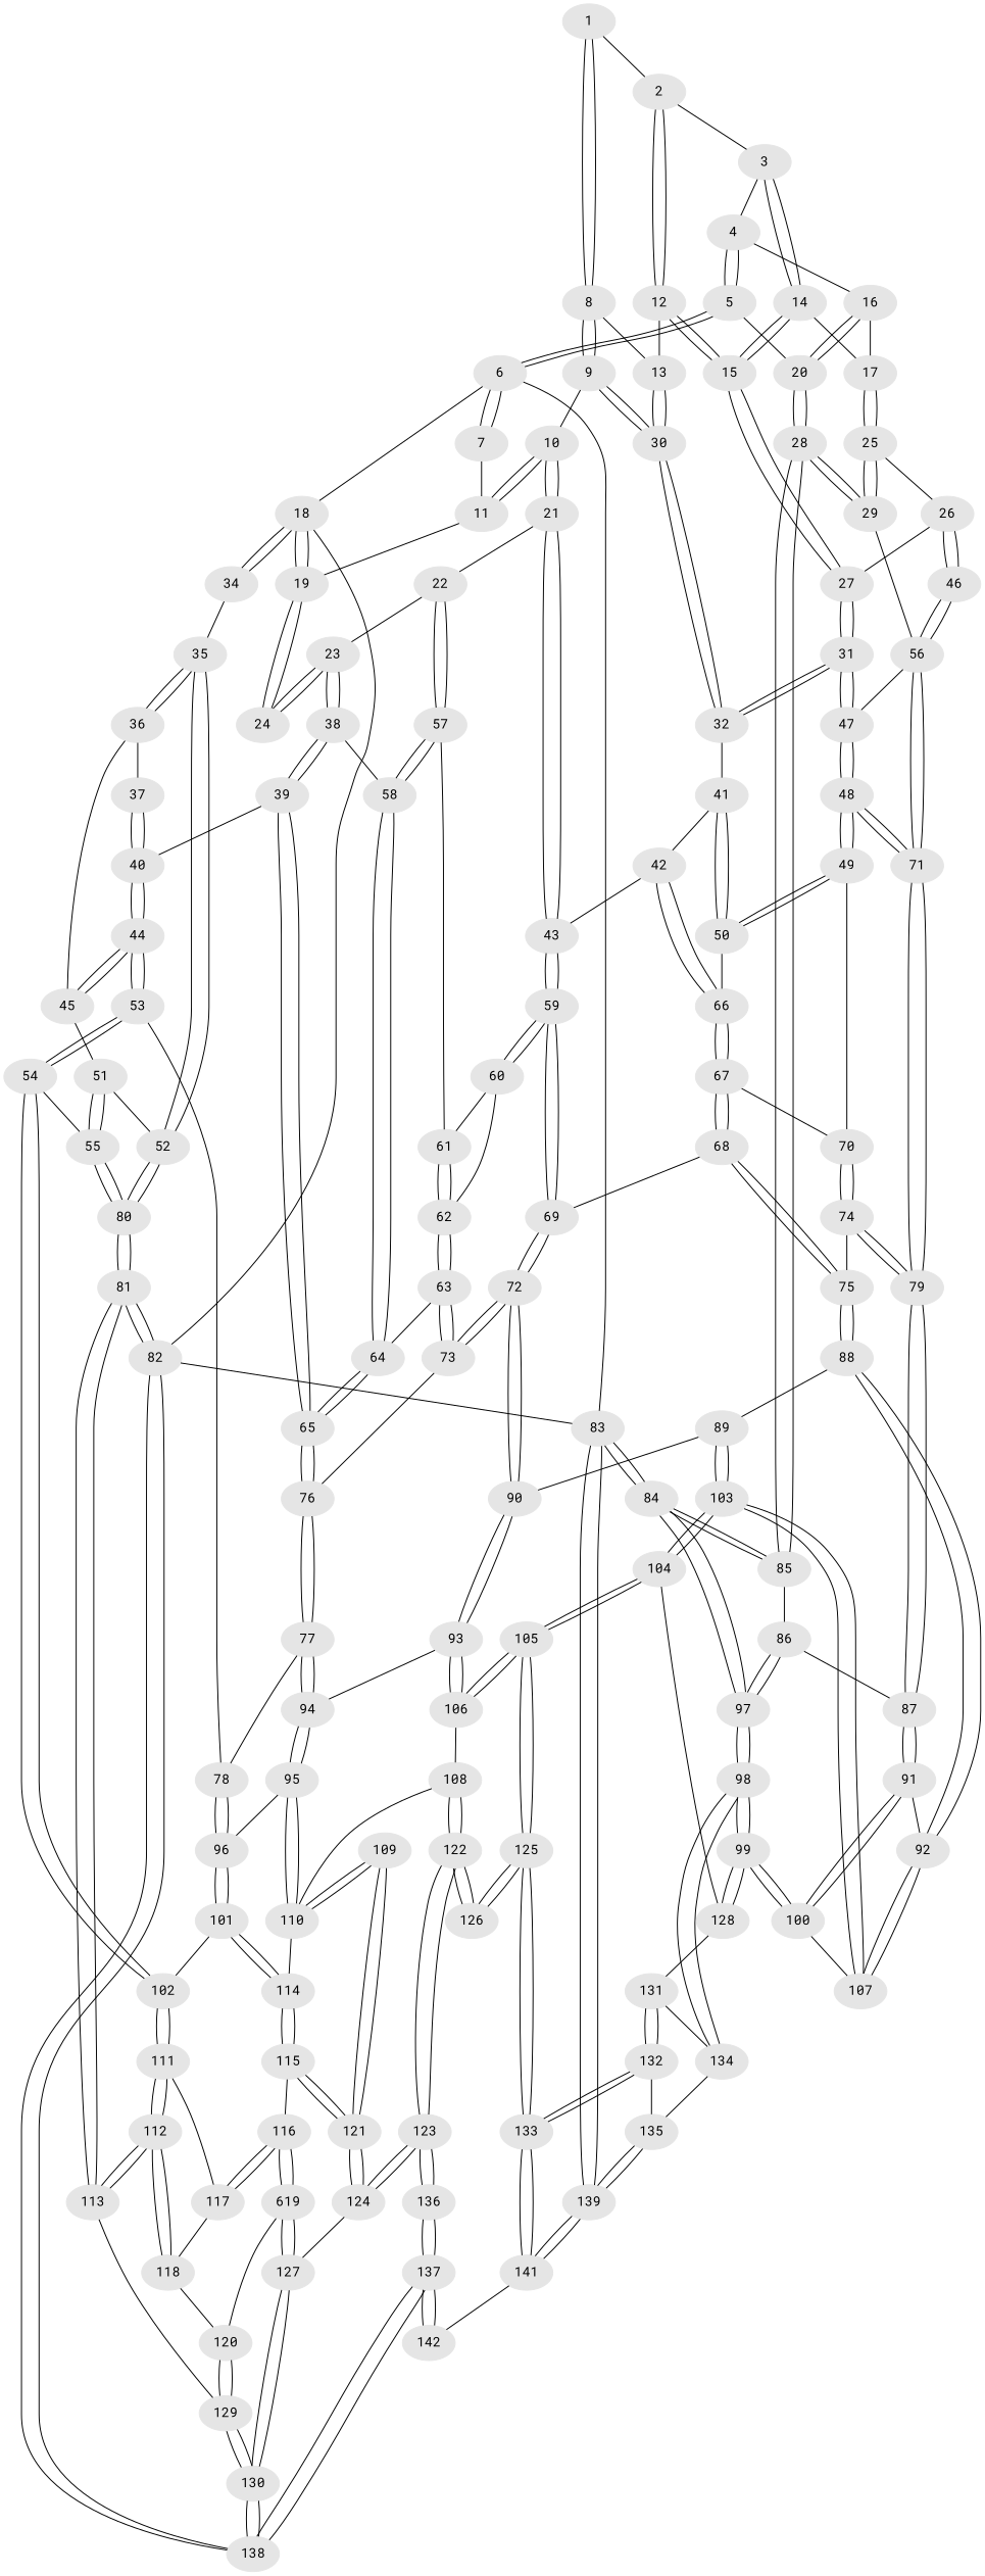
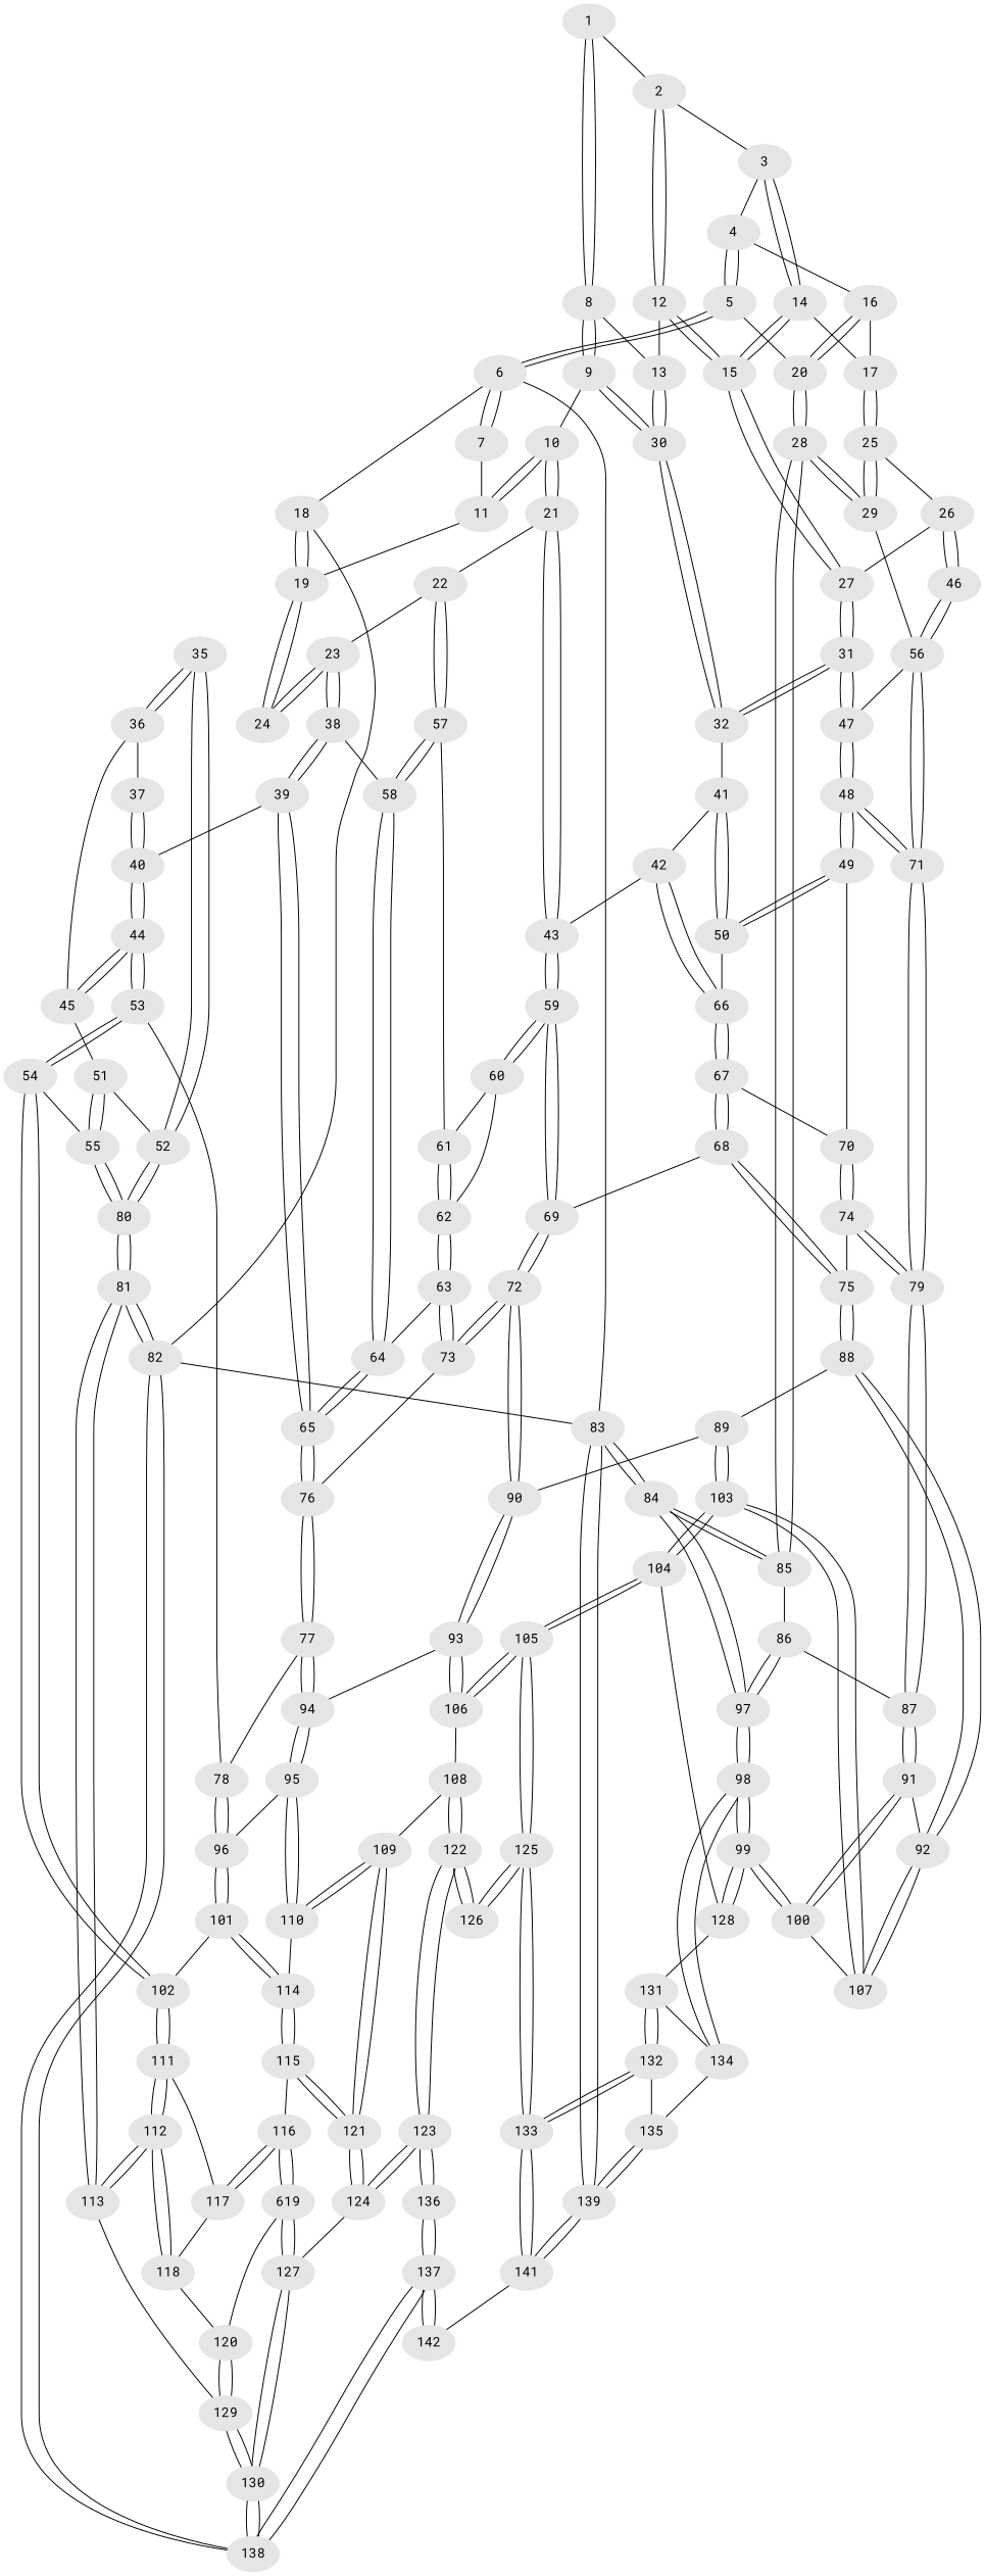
  graph {
    fontname="Roboto Mono"
    node [color=gray90 fontname="Roboto Mono" style=filled]
    edge [fontname="Roboto Mono"]
    1
    2
    8
    3
    12
    9
    13
    4
    14
    15
    5
    16
    17
    6
    20
    7
    18
    83
    28
    11
    19
-   34
    82
    84
    139
    10
    30
    21
    32
    22
    43
    24
    27
    25
    31
    26
    29
    35
    138
    85
    23
    57
    59
    38
    58
    61
    39
    46
    56
    47
    86
    71
    41
    48
    42
    50
    36
    52
    37
    45
    80
    40
    51
    44
    65
    64
    76
    53
    66
    67
    60
    69
    54
    78
    55
    49
    70
    79
    74
    81
    102
    96
    111
    62
    72
    63
    73
    77
    68
    75
    88
    90
    87
    93
    89
    92
    94
    95
    101
    91
    113
    129
    97
    141
    98
    100
    103
    107
    104
    106
    108
    110
    114
    99
    134
    128
    135
    131
    115
    112
    117
    105
    125
    126
    133
    109
    122
    121
    123
    124
    118
    120
    130
    116
    n135 [label=619]
    127
    136
    137
    132
    142
    1 -- 2
    1 -- 8
    1 -- 8
    2 -- 3
    2 -- 12
    2 -- 12
    8 -- 9
    8 -- 9
    8 -- 13
    3 -- 4
    3 -- 14
    3 -- 14
    12 -- 13
    12 -- 15
    12 -- 15
    9 -- 10
    9 -- 30
    9 -- 30
    13 -- 30
    13 -- 30
    4 -- 5
    4 -- 5
    4 -- 16
    14 -- 15
    14 -- 15
    14 -- 17
    15 -- 27
    15 -- 27
    5 -- 6
    5 -- 6
    5 -- 20
    16 -- 17
    16 -- 20
    16 -- 20
    17 -- 25
    17 -- 25
    6 -- 7
    6 -- 7
    6 -- 18
    6 -- 83
    20 -- 28
    20 -- 28
    7 -- 11
    18 -- 19
    18 -- 19
-   18 -- 34
-   18 -- 34
    18 -- 82
    83 -- 84
    83 -- 84
    83 -- 139
    83 -- 139
    28 -- 29
    28 -- 29
    28 -- 85
    28 -- 85
    11 -- 19
    19 -- 24
    19 -- 24
-   34 -- 35
    82 -- 83
    82 -- 138
    82 -- 138
    84 -- 85
    84 -- 85
    84 -- 97
    84 -- 97
    139 -- 141
    139 -- 141
    10 -- 11
    10 -- 11
    10 -- 21
    10 -- 21
    30 -- 32
    30 -- 32
    21 -- 22
    21 -- 43
    21 -- 43
    32 -- 41
    22 -- 23
    22 -- 57
    22 -- 57
    43 -- 59
    43 -- 59
    27 -- 31
    27 -- 31
    25 -- 26
    25 -- 29
    25 -- 29
    31 -- 32
    31 -- 32
    31 -- 47
    31 -- 47
    26 -- 27
    26 -- 46
    26 -- 46
    29 -- 56
    35 -- 36
    35 -- 36
    35 -- 52
    35 -- 52
    85 -- 86
    23 -- 24
    23 -- 24
    23 -- 38
    23 -- 38
    57 -- 58
    57 -- 58
    57 -- 61
    59 -- 60
    59 -- 60
    59 -- 69
    59 -- 69
    38 -- 58
    38 -- 39
    38 -- 39
    58 -- 64
    58 -- 64
    61 -- 62
    61 -- 62
    39 -- 40
    39 -- 65
    39 -- 65
    46 -- 56
    46 -- 56
    56 -- 47
    56 -- 71
    56 -- 71
    47 -- 48
    47 -- 48
    86 -- 87
    86 -- 97
    86 -- 97
    71 -- 79
    71 -- 79
    41 -- 42
    41 -- 50
    41 -- 50
    48 -- 71
    48 -- 71
    48 -- 49
    48 -- 49
    42 -- 43
    42 -- 66
    42 -- 66
    50 -- 66
    36 -- 37
    36 -- 45
    52 -- 80
    52 -- 80
    37 -- 40
    37 -- 40
    45 -- 51
    80 -- 81
    80 -- 81
    40 -- 44
    40 -- 44
    51 -- 52
    51 -- 55
    51 -- 55
    44 -- 45
    44 -- 45
    44 -- 53
    44 -- 53
    65 -- 76
    65 -- 76
    64 -- 65
    64 -- 65
    76 -- 77
    76 -- 77
    53 -- 54
    53 -- 54
    53 -- 78
    66 -- 67
    66 -- 67
    67 -- 70
    67 -- 68
    67 -- 68
    60 -- 61
    60 -- 62
    69 -- 72
    69 -- 72
    54 -- 55
    54 -- 102
    54 -- 102
    78 -- 96
    78 -- 96
    55 -- 80
    55 -- 80
    49 -- 50
    49 -- 50
    49 -- 70
    70 -- 74
    70 -- 74
    79 -- 87
    79 -- 87
    74 -- 79
    74 -- 79
    74 -- 75
    81 -- 82
    81 -- 82
    81 -- 113
    81 -- 113
    102 -- 111
    102 -- 111
    96 -- 101
    96 -- 101
    111 -- 112
    111 -- 112
    111 -- 117
    62 -- 63
    62 -- 63
    72 -- 73
    72 -- 73
    72 -- 90
    72 -- 90
    63 -- 64
    63 -- 73
    63 -- 73
    73 -- 76
    77 -- 78
    77 -- 94
    77 -- 94
    68 -- 69
    68 -- 75
    68 -- 75
    75 -- 88
    75 -- 88
    88 -- 89
    88 -- 92
    88 -- 92
    90 -- 93
    90 -- 93
    87 -- 91
    87 -- 91
    93 -- 94
    93 -- 106
    93 -- 106
    89 -- 90
    89 -- 103
    89 -- 103
    92 -- 107
    92 -- 107
    94 -- 95
    94 -- 95
    95 -- 96
    95 -- 110
    95 -- 110
    101 -- 102
    101 -- 114
    101 -- 114
    91 -- 92
    91 -- 100
    91 -- 100
    113 -- 129
    129 -- 130
    129 -- 130
    97 -- 98
    97 -- 98
    141 -- 142
    98 -- 99
    98 -- 99
    98 -- 134
    98 -- 134
    100 -- 107
    103 -- 107
    103 -- 107
    103 -- 104
    103 -- 104
    104 -- 128
    104 -- 105
    104 -- 105
    106 -- 108
-   108 -- 110
+   108 -- 109
    108 -- 122
    108 -- 122
    110 -- 114
    114 -- 115
    114 -- 115
    99 -- 100
    99 -- 100
    99 -- 128
    99 -- 128
    134 -- 135
    128 -- 131
    135 -- 139
    135 -- 139
    131 -- 134
    131 -- 132
    131 -- 132
    115 -- 121
    115 -- 121
    115 -- 116
    112 -- 113
    112 -- 113
    112 -- 118
    112 -- 118
    117 -- 118
    105 -- 106
    105 -- 106
    105 -- 125
    105 -- 125
    125 -- 126
    125 -- 126
    125 -- 133
    125 -- 133
    133 -- 141
    133 -- 141
    109 -- 110
    109 -- 110
    109 -- 121
    109 -- 121
    122 -- 126
    122 -- 126
    122 -- 123
    122 -- 123
    121 -- 124
    121 -- 124
    123 -- 124
    123 -- 124
    123 -- 136
    123 -- 136
    124 -- 127
    118 -- 120
    120 -- 129
    120 -- 129
    130 -- 138
    130 -- 138
    116 -- 117
    116 -- 117
    116 -- n135
    116 -- n135
    n135 -- 120
    n135 -- 127
    n135 -- 127
    127 -- 130
    127 -- 130
    136 -- 137
    136 -- 137
    137 -- 138
    137 -- 138
    137 -- 142
    137 -- 142
    132 -- 135
    132 -- 133
    132 -- 133
  }
